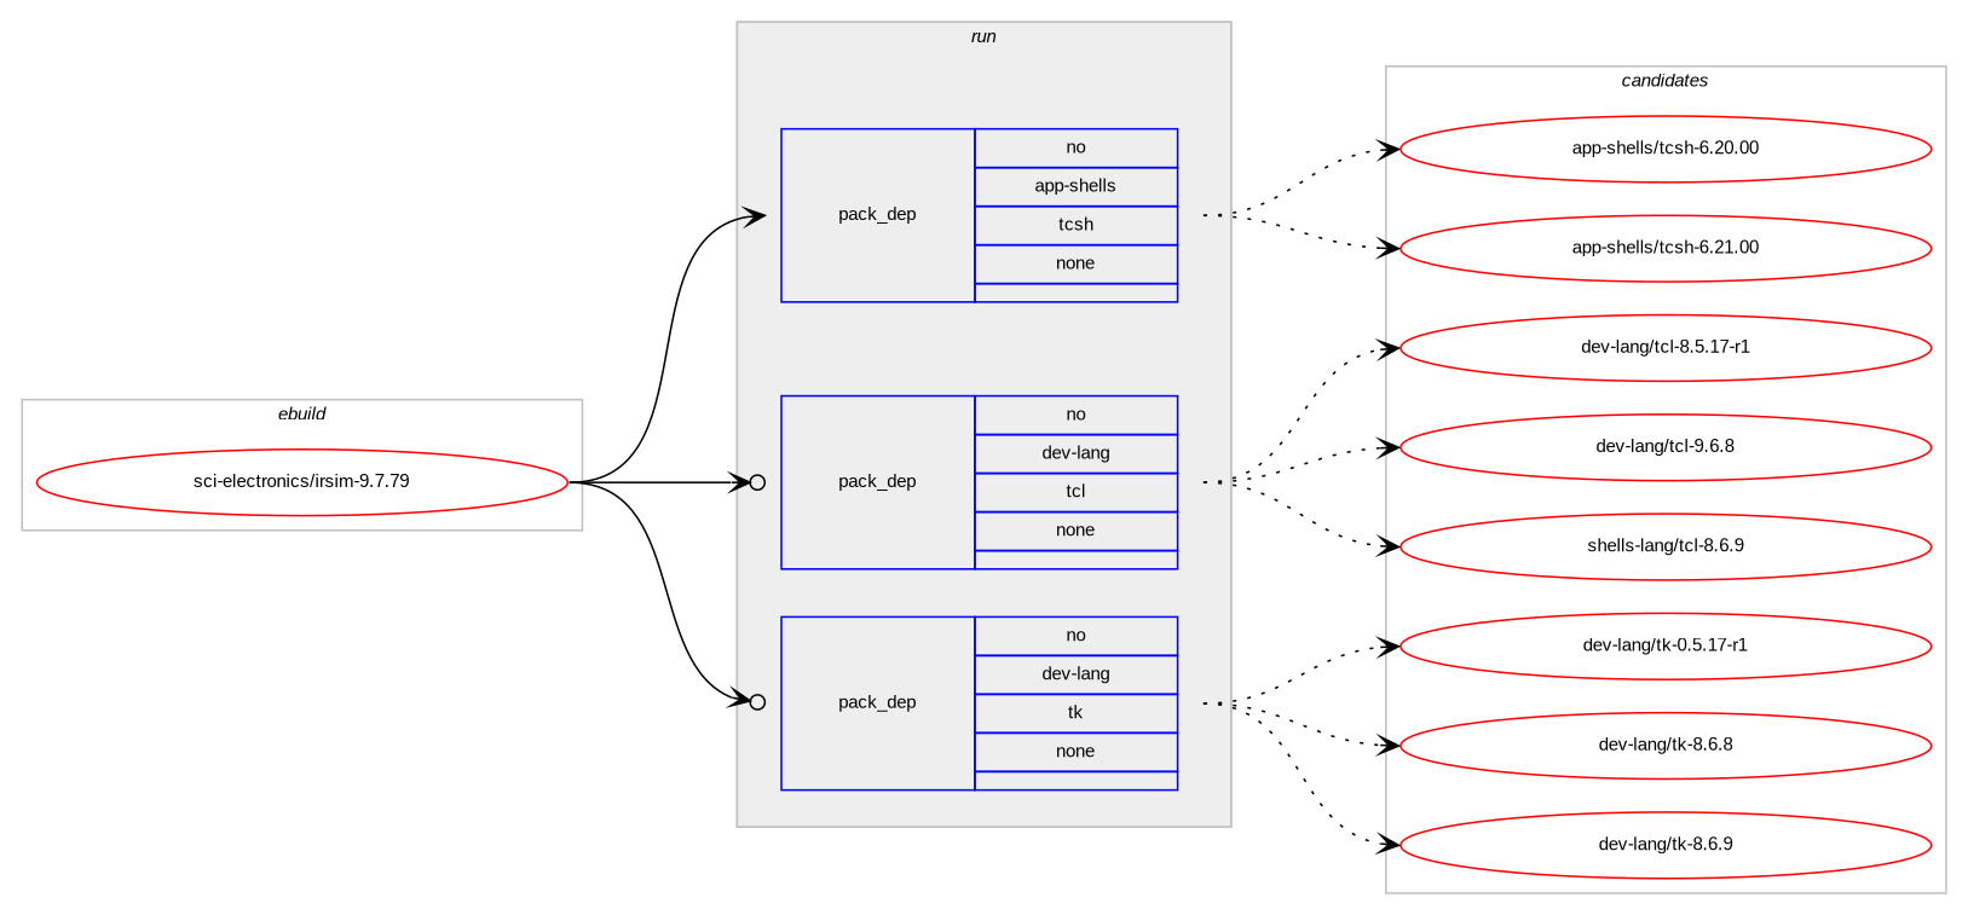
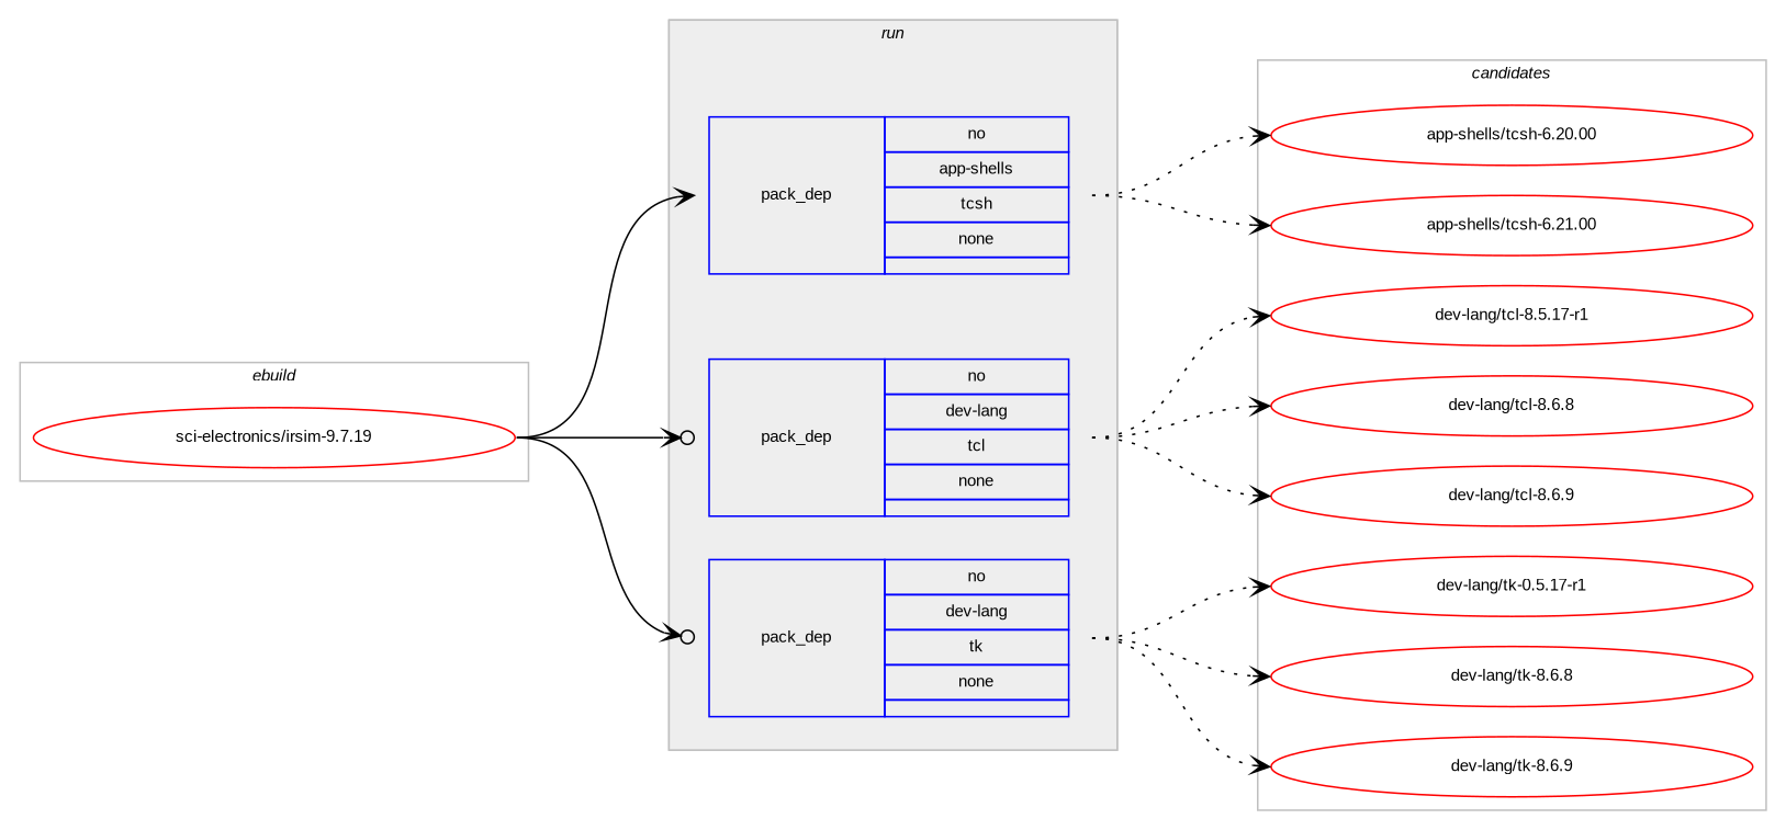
  digraph {
    compound=true
    concentrate=true
    fontname="Liberation Sans"
    fontsize=10
    newrank=true
    rankdir=LR
    ranksep=1.5
    node [color=red fontname="Liberation Sans" fontsize=10]
    edge [arrowhead=vee fontname="Liberation Sans" headport=w style=dotted tailport=e weight=100]
-   n1 [label="sci-electronics/irsim-9.7.79" width=4]
+   n1 [label="sci-electronics/irsim-9.7.19" width=4]
    n2 [color=blue label=<<TABLE BORDER="0" CELLBORDER="1" CELLSPACING="0" CELLPADDING="4" WIDTH="220"><TR><TD ROWSPAN="6" CELLPADDING="30">pack_dep</TD></TR><TR><TD WIDTH="110">no</TD></TR><TR><TD>app-shells</TD></TR><TR><TD>tcsh</TD></TR><TR><TD>none</TD></TR><TR><TD></TD></TR></TABLE>> shape=none]
    n3 [color=blue label=<<TABLE BORDER="0" CELLBORDER="1" CELLSPACING="0" CELLPADDING="4" WIDTH="220"><TR><TD ROWSPAN="6" CELLPADDING="30">pack_dep</TD></TR><TR><TD WIDTH="110">no</TD></TR><TR><TD>dev-lang</TD></TR><TR><TD>tcl</TD></TR><TR><TD>none</TD></TR><TR><TD></TD></TR></TABLE>> shape=none]
    n4 [color=blue label=<<TABLE BORDER="0" CELLBORDER="1" CELLSPACING="0" CELLPADDING="4" WIDTH="220"><TR><TD ROWSPAN="6" CELLPADDING="30">pack_dep</TD></TR><TR><TD WIDTH="110">no</TD></TR><TR><TD>dev-lang</TD></TR><TR><TD>tk</TD></TR><TR><TD>none</TD></TR><TR><TD></TD></TR></TABLE>> shape=none]
    n5 [label="app-shells/tcsh-6.20.00" width=4]
    n6 [label="app-shells/tcsh-6.21.00" width=4]
    n7 [label="dev-lang/tcl-8.5.17-r1" width=4]
-   n8 [label="dev-lang/tcl-9.6.8" width=4]
-   n9 [label="shells-lang/tcl-8.6.9" width=4]
+   n8 [label="dev-lang/tcl-8.6.8" width=4]
+   n9 [label="dev-lang/tcl-8.6.9" width=4]
    n10 [label="dev-lang/tk-0.5.17-r1" width=4]
    n11 [label="dev-lang/tk-8.6.8" width=4]
    n12 [label="dev-lang/tk-8.6.9" width=4]
    subgraph cluster_1 {
      color=gray
      label=<<i>ebuild</i>>
      rank=same
      n1
    }
    subgraph cluster_2 {
      color=gray
      label=<<i>dependencies</i>>
      subgraph cluster_3 {
        color=gray
        fillcolor="#eeeeee"
        label=<<i>compile</i>>
        style=filled
        subgraph sub_4 {
          color=gray
          fillcolor="#eeeeee"
          label=<<i>compile</i>>
          style=filled
          n2
        }
      }
      subgraph cluster_5 {
        color=gray
        fillcolor="#eeeeee"
        label=<<i>compile and run</i>>
        style=filled
        subgraph sub_6 {
          color=gray
          fillcolor="#eeeeee"
          label=<<i>compile and run</i>>
          style=filled
          n3
        }
        subgraph sub_7 {
          color=gray
          fillcolor="#eeeeee"
          label=<<i>compile and run</i>>
          style=filled
          n4
        }
      }
      subgraph cluster_8 {
        color=gray
        fillcolor="#eeeeee"
        label=<<i>run</i>>
        style=filled
      }
    }
    subgraph cluster_9 {
      color=gray
      label=<<i>candidates</i>>
      rank=same
      subgraph sub_10 {
        color=black
        label=<<i>candidates</i>>
        nodesep=1
        rank=same
        n5
        n6
      }
      subgraph sub_11 {
        color=black
        label=<<i>candidates</i>>
        nodesep=1
        rank=same
        n7
        n8
        n9
      }
      subgraph sub_12 {
        color=black
        label=<<i>candidates</i>>
        nodesep=1
        rank=same
        n10
        n11
        n12
      }
    }
    n1 -> n2 [style=solid weight=20]
    n1 -> n3 [arrowhead=odotvee style=solid weight=20]
    n1 -> n4 [arrowhead=odotvee style=solid weight=20]
    n2 -> n5
    n2 -> n6
    n3 -> n7
    n3 -> n8
    n3 -> n9
    n4 -> n10
    n4 -> n11
    n4 -> n12
  }
